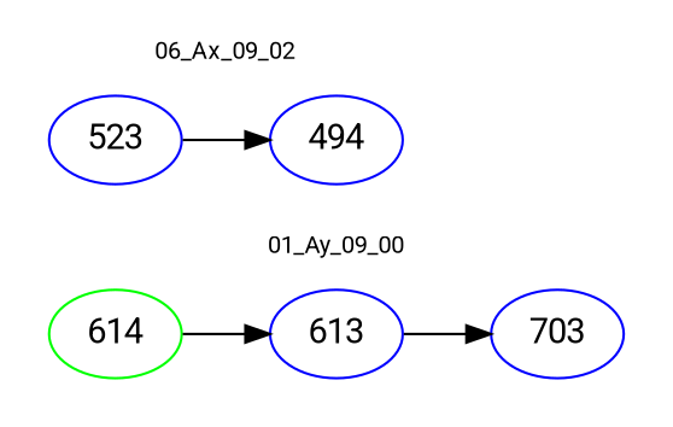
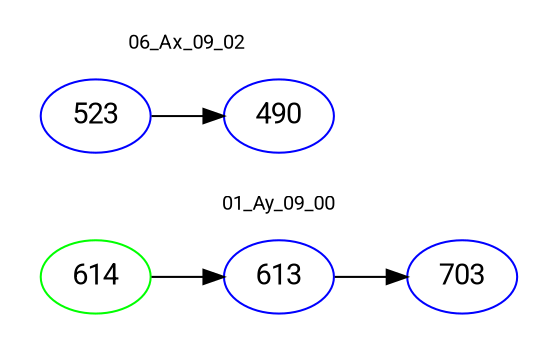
  digraph {
    fontname=Roboto
    rankdir=LR
    node [color=blue fontname=Roboto]
    edge [color=black fontname=Roboto]
    n1 [color=green label=614]
    n2 [label=613]
    n3 [label=703]
    n4 [label=523]
-   n5 [label=494]
+   n5 [label=490]
    subgraph cluster_1 {
      color=white
      fontsize=10
      label="01_Ay_09_00"
      n1
      n2
      n3
    }
    subgraph cluster_2 {
      color=white
      fontsize=10
      label="06_Ax_09_02"
      n4
      n5
    }
    n1 -> n2
    n2 -> n3
    n4 -> n5
  }
